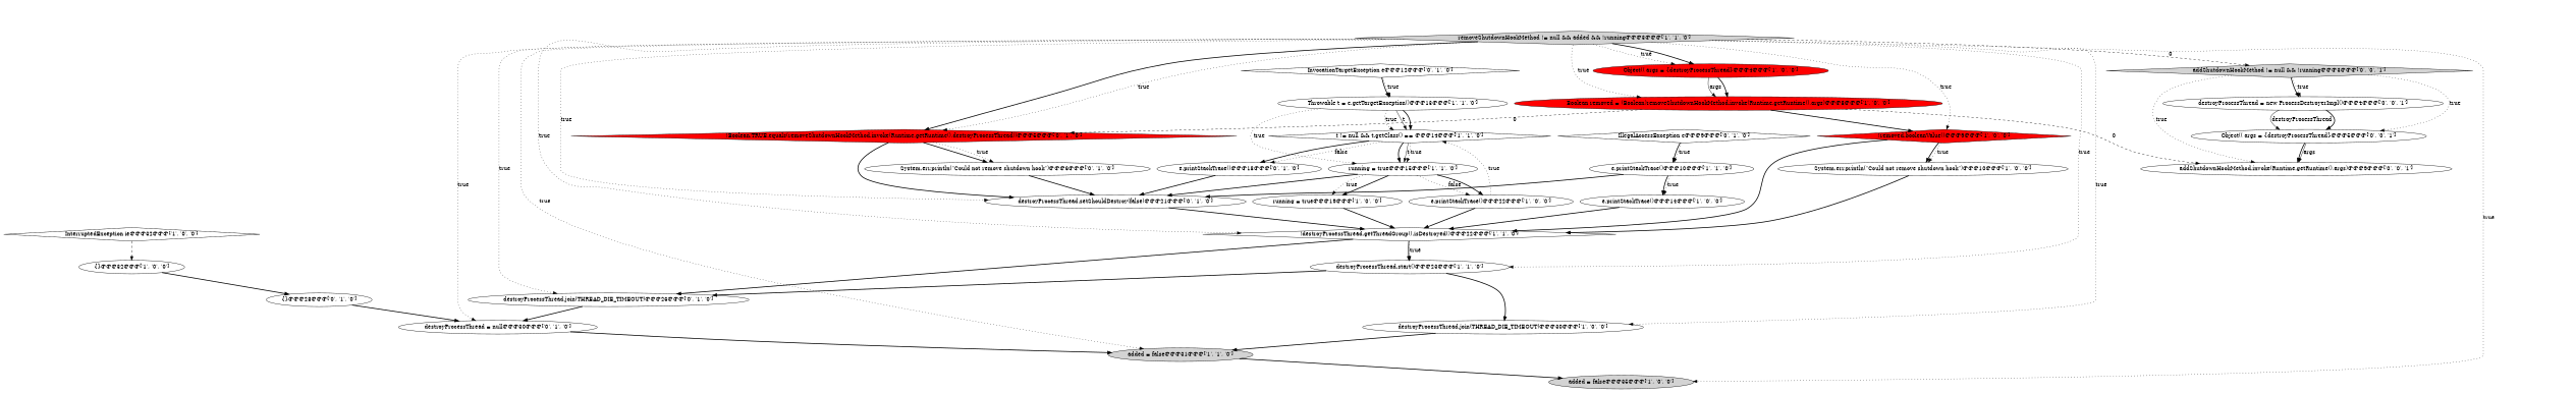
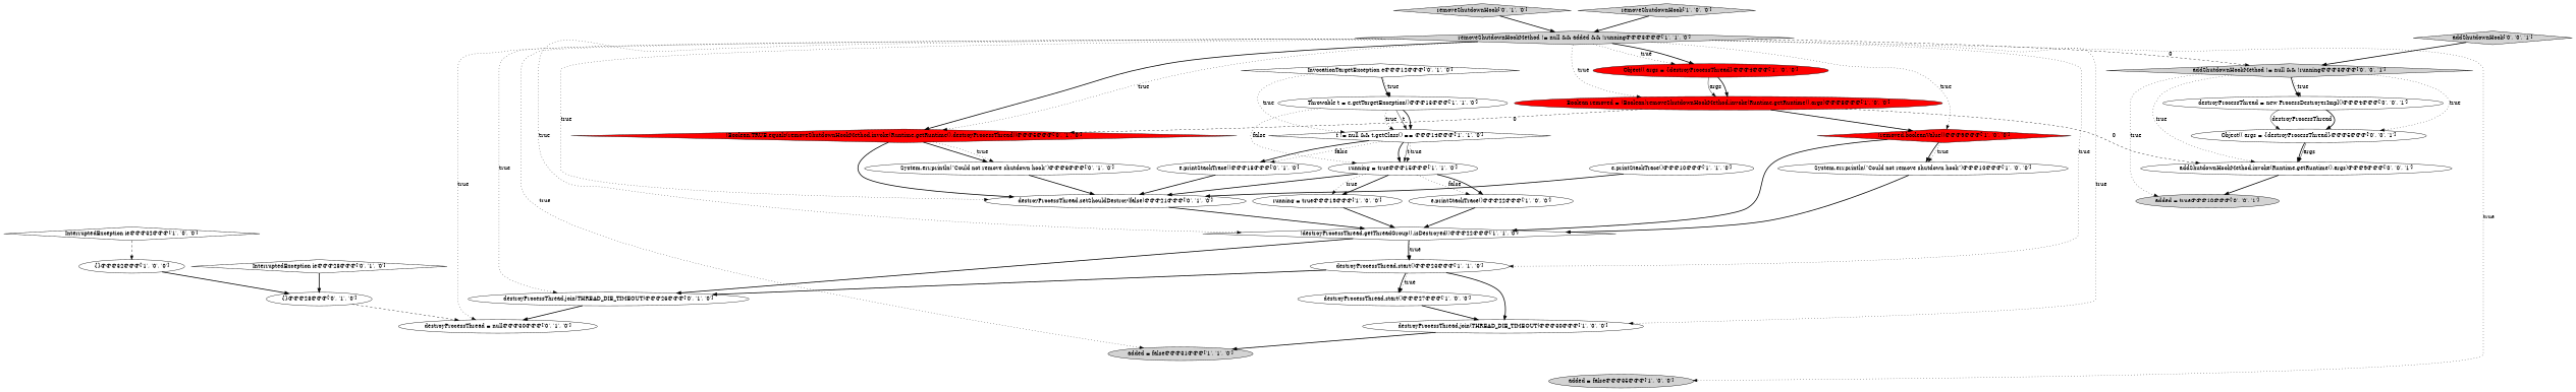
  digraph {
    node [fillcolor=white shape=ellipse style=filled]
    edge [style=bold]
    n1 [label="addShutdownHookMethod.invoke(Runtime.getRuntime(),args)@@@9@@@['0', '0', '1']"]
+   n2 [fillcolor=lightgray label="added = true@@@10@@@['0', '0', '1']"]
    n3 [label="{}@@@28@@@['0', '1', '0']"]
    n4 [label="destroyProcessThread = null@@@30@@@['0', '1', '0']"]
    n5 [fillcolor=lightgray label="added = false@@@31@@@['1', '1', '0']"]
    n6 [fillcolor=red label="!Boolean.TRUE.equals(removeShutdownHookMethod.invoke(Runtime.getRuntime(),destroyProcessThread))@@@5@@@['0', '1', '0']" shape=diamond]
    n7 [label="System.err.println(\"Could not remove shutdown hook\")@@@6@@@['0', '1', '0']"]
    n8 [label="destroyProcessThread.setShouldDestroy(false)@@@21@@@['0', '1', '0']"]
    n9 [label="!destroyProcessThread.getThreadGroup().isDestroyed()@@@22@@@['1', '1', '0']" shape=diamond]
    n10 [label="destroyProcessThread.start()@@@23@@@['1', '1', '0']"]
    n11 [label="destroyProcessThread.join(THREAD_DIE_TIMEOUT)@@@26@@@['0', '1', '0']"]
    n12 [label="destroyProcessThread.join(THREAD_DIE_TIMEOUT)@@@30@@@['1', '0', '0']"]
+   n13 [label="destroyProcessThread.start()@@@27@@@['1', '0', '0']"]
+   n14 [fillcolor=lightgray label="removeShutdownHook['0', '1', '0']" shape=diamond]
    n15 [fillcolor=lightgray label="removeShutdownHookMethod != null && added && !running@@@3@@@['1', '1', '0']" shape=diamond]
    n16 [fillcolor=red label="Boolean removed = (Boolean)removeShutdownHookMethod.invoke(Runtime.getRuntime(),args)@@@8@@@['1', '0', '0']"]
    n17 [fillcolor=red label="!removed.booleanValue()@@@9@@@['1', '0', '0']" shape=diamond]
    n18 [fillcolor=lightgray label="added = false@@@35@@@['1', '0', '0']"]
    n19 [fillcolor=lightgray label="addShutdownHookMethod != null && !running@@@3@@@['0', '0', '1']" shape=diamond]
    n20 [fillcolor=red label="Object(( args = {destroyProcessThread}@@@4@@@['1', '0', '0']"]
    n21 [label="running = true@@@19@@@['1', '0', '0']"]
    n22 [label="System.err.println(\"Could not remove shutdown hook\")@@@10@@@['1', '0', '0']"]
    n23 [label="e.printStackTrace()@@@18@@@['0', '1', '0']"]
-   n24 [label="e.printStackTrace()@@@14@@@['1', '0', '0']"]
    n25 [label="running = true@@@15@@@['1', '1', '0']"]
    n26 [label="e.printStackTrace()@@@22@@@['1', '0', '0']"]
-   n27 [label="IllegalAccessException e@@@9@@@['0', '1', '0']" shape=diamond]
    n28 [label="e.printStackTrace()@@@10@@@['1', '1', '0']"]
    n29 [label="destroyProcessThread = new ProcessDestroyerImpl()@@@4@@@['0', '0', '1']"]
    n30 [label="Object(( args = {destroyProcessThread}@@@5@@@['0', '0', '1']"]
    n31 [label="t != null && t.getClass() == @@@14@@@['1', '1', '0']" shape=diamond]
    n32 [label="InterruptedException ie@@@32@@@['1', '0', '0']" shape=diamond]
    n33 [label="{}@@@32@@@['1', '0', '0']"]
+   n34 [fillcolor=lightgray label="addShutdownHook['0', '0', '1']" shape=diamond]
+   n35 [label="InterruptedException ie@@@28@@@['0', '1', '0']" shape=diamond]
+   n36 [fillcolor=lightgray label="removeShutdownHook['1', '0', '0']" shape=diamond]
    n37 [label="InvocationTargetException e@@@12@@@['0', '1', '0']" shape=diamond]
    n38 [label="Throwable t = e.getTargetException()@@@13@@@['1', '1', '0']"]
-   n3 -> n4
-   n4 -> n5
-   n5 -> n18
+   n1 -> n2
+   n3 -> n4 [style=dashed]
    n6 -> n7
    n6 -> n7 [label=true style=dotted]
    n6 -> n8
    n7 -> n8
    n8 -> n9
    n9 -> n10 [label=true style=dotted]
    n9 -> n10
    n9 -> n11
    n10 -> n11
    n10 -> n12
+   n10 -> n13
+   n10 -> n13 [label=true style=dotted]
    n11 -> n4
    n12 -> n5
+   n13 -> n12
+   n14 -> n15
    n15 -> n4 [label=true style=dotted]
    n15 -> n5 [label=true style=dotted]
    n15 -> n6 [label=true style=dotted]
    n15 -> n6
    n15 -> n8 [label=true style=dotted]
    n15 -> n9 [label=true style=dotted]
    n15 -> n10 [label=true style=dotted]
    n15 -> n11 [label=true style=dotted]
    n15 -> n12 [label=true style=dotted]
    n15 -> n16 [label=true style=dotted]
    n15 -> n17 [label=true style=dotted]
    n15 -> n18 [label=true style=dotted]
    n15 -> n19 [label=0 style=dashed]
    n15 -> n20 [label=true style=dotted]
    n15 -> n20
    n16 -> n1 [label=0 style=dashed]
    n16 -> n6 [label=0 style=dashed]
    n16 -> n17
    n17 -> n9
    n17 -> n22
    n17 -> n22 [label=true style=dotted]
    n19 -> n1 [label=true style=dotted]
+   n19 -> n2 [label=true style=dotted]
    n19 -> n29
    n19 -> n29 [label=true style=dotted]
    n19 -> n30 [label=true style=dotted]
    n20 -> n16
    n20 -> n16 [label=args style=solid]
    n21 -> n9
    n22 -> n9
    n23 -> n8
-   n24 -> n9
    n25 -> n8
    n25 -> n21
    n25 -> n21 [label=true style=dotted]
    n25 -> n26 [label=false style=dotted]
    n25 -> n26
    n26 -> n9
-   n27 -> n28
-   n27 -> n28 [label=true style=dotted]
    n28 -> n8
-   n28 -> n24
-   n28 -> n24 [label=true style=dotted]
    n29 -> n30
    n29 -> n30 [label=destroyProcessThread style=solid]
    n30 -> n1
    n30 -> n1 [label=args style=solid]
    n31 -> n23 [label=false style=dotted]
    n31 -> n23
    n31 -> n25 [label=true style=dotted]
    n31 -> n25
    n31 -> n25 [label=t style=solid]
    n32 -> n33 [style=dashed]
    n33 -> n3
-   n26 -> n31 [label=true style=dotted]
+   n34 -> n19
+   n35 -> n3
+   n36 -> n15
+   n37 -> n31 [label=true style=dotted]
    n37 -> n38 [label=true style=dotted]
    n37 -> n38
-   n38 -> n25 [label=true style=dotted]
+   n38 -> n25 [label=false style=dotted]
    n38 -> n31
    n38 -> n31 [label=true style=dotted]
    n38 -> n31 [label=t style=solid]
  }
